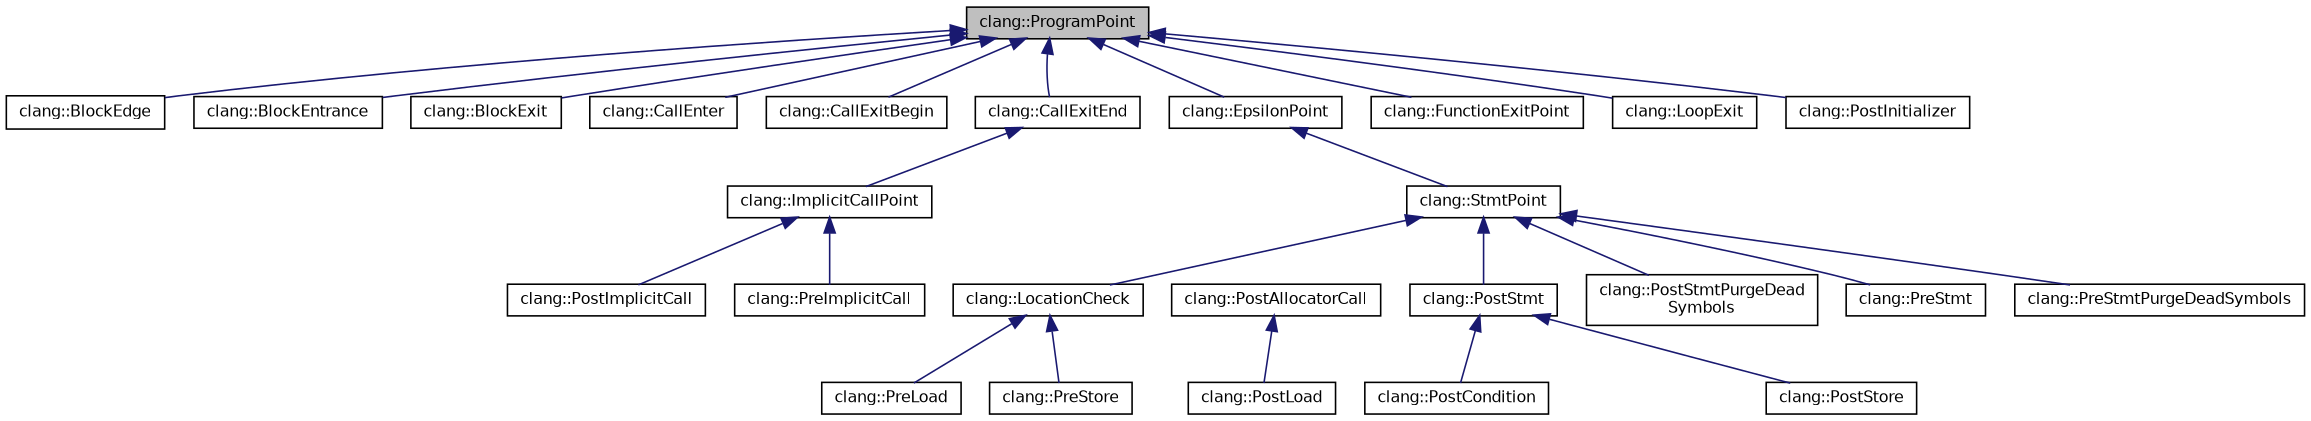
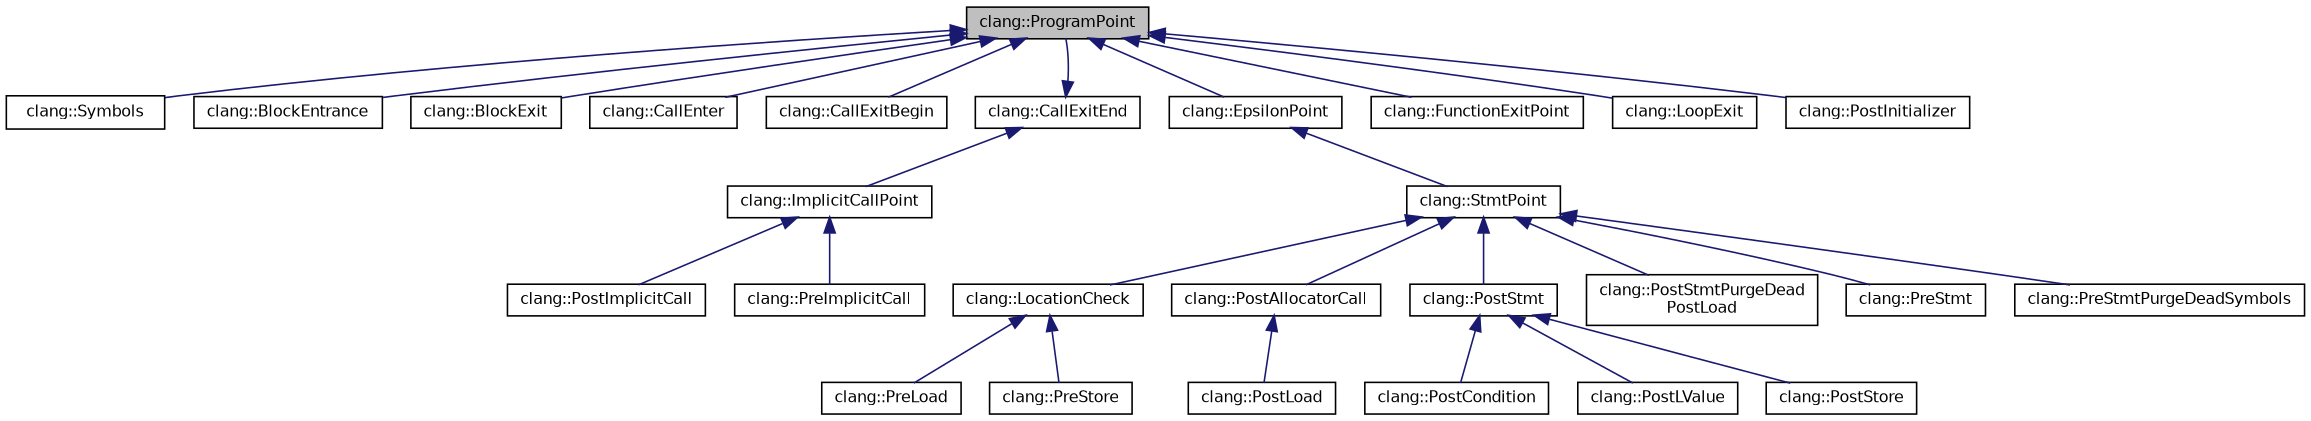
  digraph {
    rankdir=TB
    node [color=black fontname=Helvetica fontsize=10 shape=record]
    edge [color=midnightblue dir=back fontname=Helvetica fontsize=10 labelfontname=Helvetica labelfontsize=10 style=solid]
    n1 [fillcolor=grey75 fontcolor=black height=0.2 label="clang::ProgramPoint" style=filled width=0.4]
-   n2 [height=0.2 label="clang::BlockEdge" width=0.4]
+   n2 [height=0.2 label="clang::Symbols" width=0.4]
    n3 [height=0.2 label="clang::BlockEntrance" width=0.4]
    n4 [height=0.2 label="clang::BlockExit" width=0.4]
    n5 [height=0.2 label="clang::CallEnter" width=0.4]
    n6 [height=0.2 label="clang::CallExitBegin" width=0.4]
    n7 [height=0.2 label="clang::CallExitEnd" width=0.4]
    n8 [height=0.2 label="clang::EpsilonPoint" width=0.4]
    n9 [height=0.2 label="clang::FunctionExitPoint" width=0.4]
    n10 [height=0.2 label="clang::LoopExit" width=0.4]
    n11 [height=0.2 label="clang::PostInitializer" width=0.4]
    n12 [height=0.2 label="clang::ImplicitCallPoint" width=0.4]
    n13 [height=0.2 label="clang::StmtPoint" width=0.4]
    n14 [height=0.2 label="clang::PostImplicitCall" width=0.4]
    n15 [height=0.2 label="clang::PreImplicitCall" width=0.4]
    n16 [height=0.2 label="clang::LocationCheck" width=0.4]
    n17 [height=0.2 label="clang::PostAllocatorCall" width=0.4]
    n18 [height=0.2 label="clang::PostStmt" width=0.4]
-   n19 [height=0.2 label="clang::PostStmtPurgeDead\lSymbols" width=0.4]
+   n19 [height=0.2 label="clang::PostStmtPurgeDead\lPostLoad" width=0.4]
    n20 [height=0.2 label="clang::PreStmt" width=0.4]
    n21 [height=0.2 label="clang::PreStmtPurgeDeadSymbols" width=0.4]
    n22 [height=0.2 label="clang::PreLoad" width=0.4]
    n23 [height=0.2 label="clang::PreStore" width=0.4]
    n24 [height=0.2 label="clang::PostLoad" width=0.4]
    n25 [height=0.2 label="clang::PostCondition" width=0.4]
+   n26 [height=0.2 label="clang::PostLValue" width=0.4]
    n27 [height=0.2 label="clang::PostStore" width=0.4]
    n1 -> n2
    n1 -> n3
    n1 -> n4
    n1 -> n5
    n1 -> n6
-   n1 -> n7
+   n7 -> n1
    n1 -> n8
    n1 -> n9
    n1 -> n10
    n1 -> n11
    n7 -> n12
    n8 -> n13
    n12 -> n14
    n12 -> n15
    n13 -> n16
+   n13 -> n17
    n13 -> n18
    n13 -> n19
    n13 -> n20
    n13 -> n21
    n16 -> n22
    n16 -> n23
    n17 -> n24
    n18 -> n25
+   n18 -> n26
    n18 -> n27
  }
